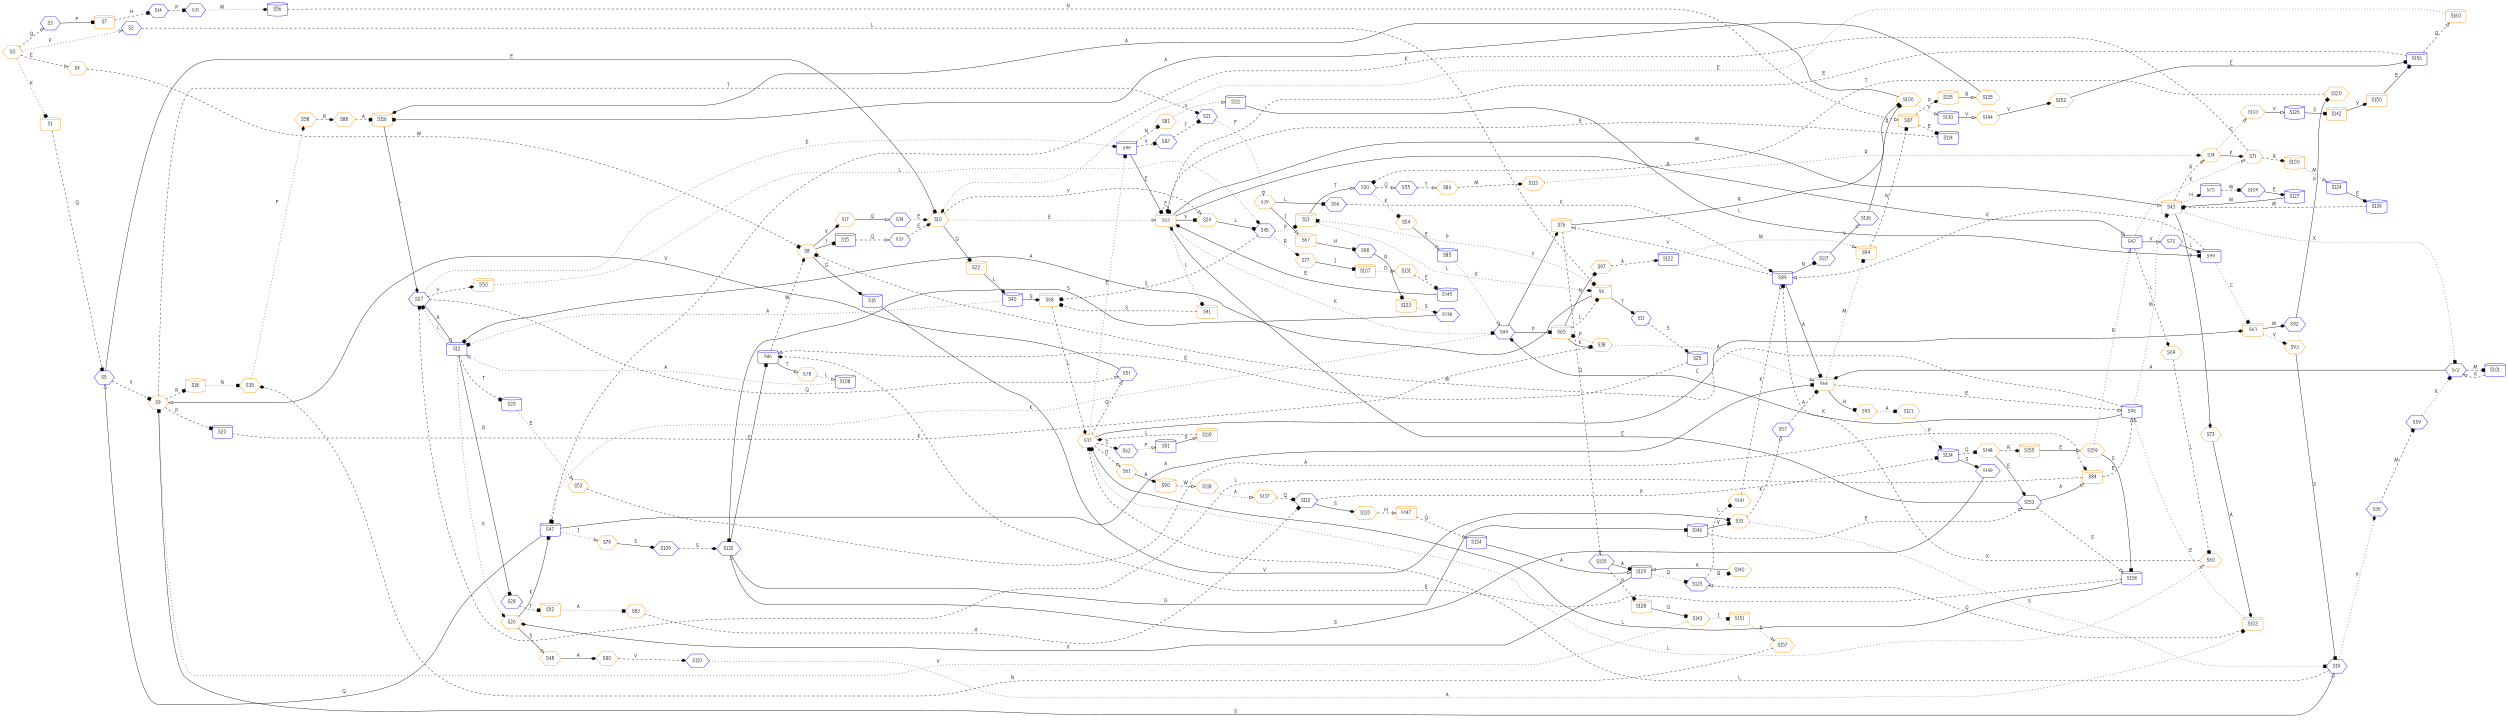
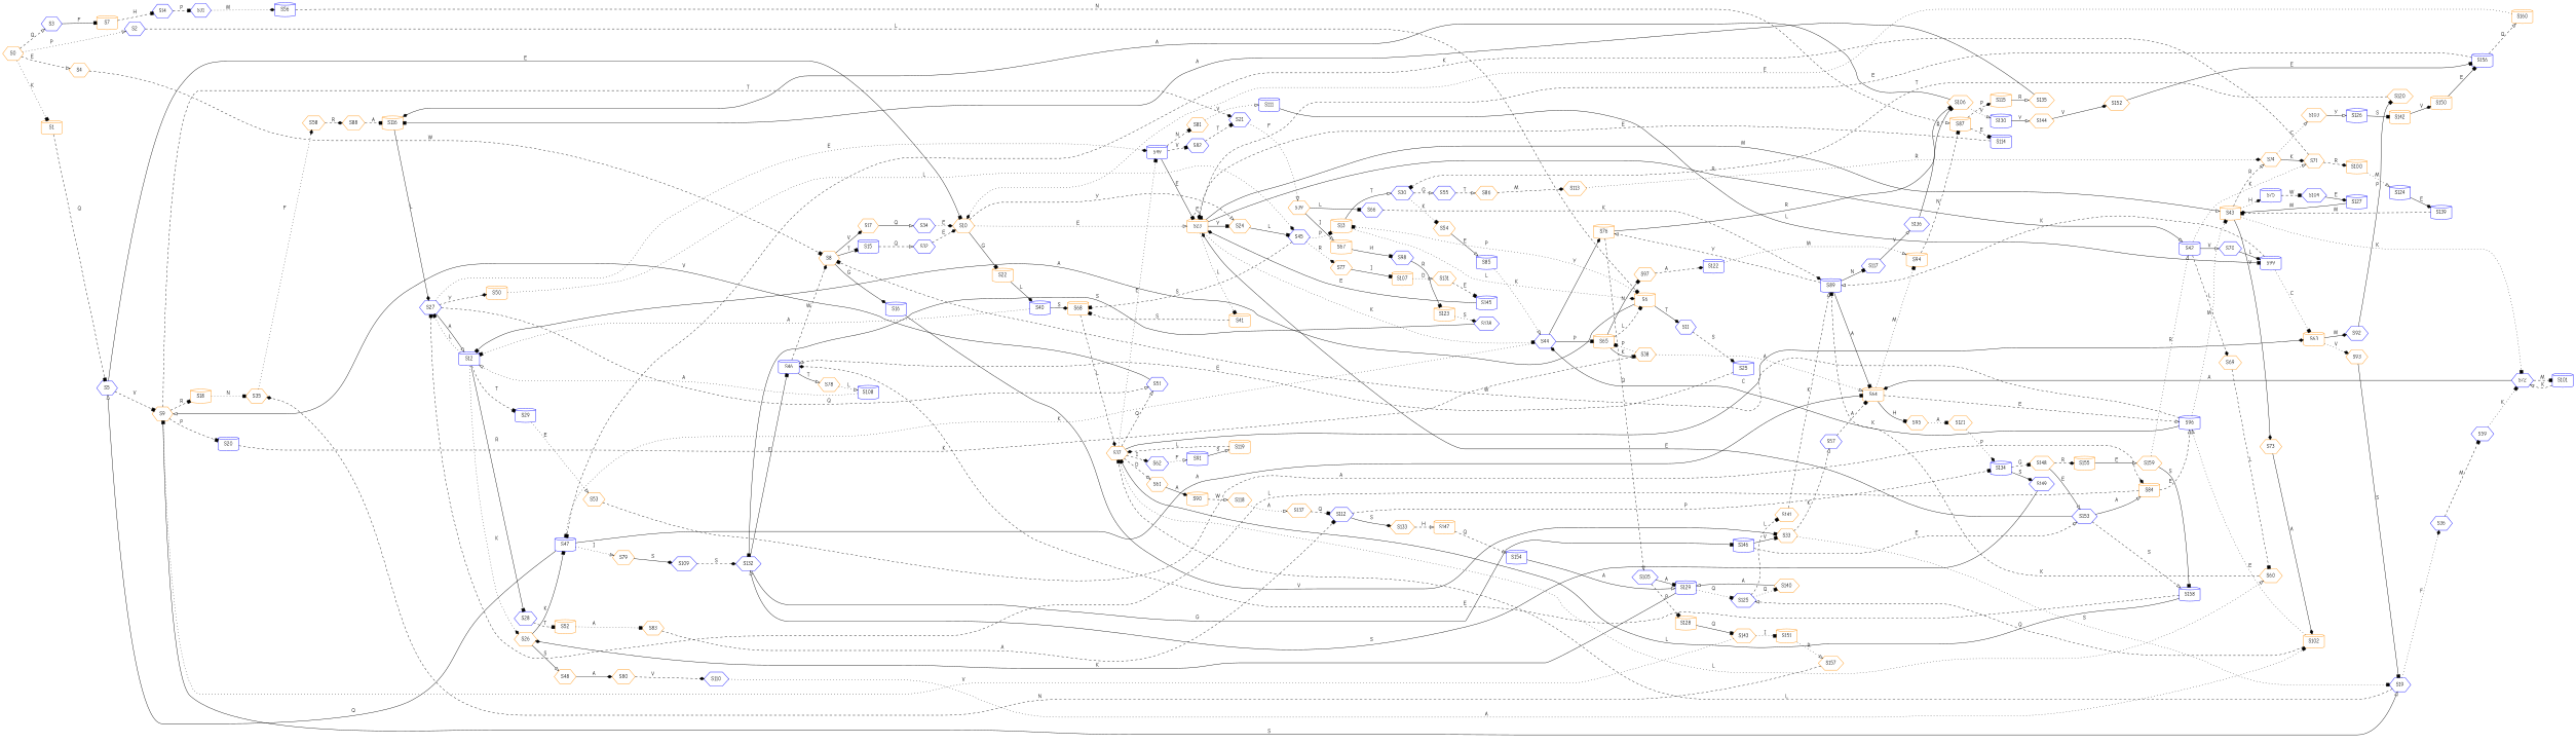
  strict digraph {
    fontname="Comic Neue"
    rankdir=LR
    node [color=darkorange fontname="Comic Neue" shape=hexagon]
    edge [arrowhead=box fontname="Comic Neue" style=solid]
    S1 [shape=cylinder]
    S0
    S2 [color=blue]
    S3 [color=blue]
    S4
    S5 [color=blue]
    S6 [shape=cylinder]
    S7 [shape=cylinder]
    S8
    S9
    S10
    S11 [color=blue]
    S12 [color=blue shape=cylinder]
    S13 [shape=cylinder]
    S14 [color=blue]
    S15 [color=blue shape=cylinder]
    S16 [color=blue shape=cylinder]
    S17
    S18 [shape=cylinder]
    S19 [color=blue]
    S20 [color=blue shape=cylinder]
    S21 [color=blue]
    S22 [shape=cylinder]
    S23 [shape=cylinder]
    S24
    S25 [color=blue shape=cylinder]
    S26
    S27 [color=blue]
    S28 [color=blue]
    S29 [color=blue shape=cylinder]
    S30 [color=blue]
    S31 [color=blue]
    S32 [color=blue]
    S33
    S34 [color=blue]
    S35
    S36 [color=blue]
    S37
    S38
    S39
    S40 [color=blue shape=cylinder]
    S41 [shape=cylinder]
    S42 [color=blue shape=cylinder]
    S43 [shape=cylinder]
    S44 [color=blue]
    S45 [color=blue]
    S46 [color=blue shape=cylinder]
    S47 [color=blue shape=cylinder]
    S48
    S49 [color=blue shape=cylinder]
    S50 [shape=cylinder]
    S51 [color=blue]
    S52 [shape=cylinder]
    S53
    S54
    S55 [color=blue]
    S56 [color=blue shape=cylinder]
    S57 [color=blue]
    S58
    S59 [color=blue]
    S60
    S61
    S62 [color=blue]
    S63 [shape=cylinder]
    S64 [shape=cylinder]
    S65 [shape=cylinder]
    S66 [color=blue]
    S67 [shape=cylinder]
    S68 [shape=cylinder]
    S69
    S70 [color=blue]
    S71
    S72 [color=blue]
    S73
    S74
    S75 [color=blue shape=cylinder]
    S76 [shape=cylinder]
    S77
    S78
    S79
    S80
    S81
    S82 [color=blue]
    S83
    S84 [shape=cylinder]
    S85 [color=blue shape=cylinder]
    S86
    S87 [shape=cylinder]
    S88
    S89 [color=blue shape=cylinder]
    S90 [shape=cylinder]
    S91 [color=blue shape=cylinder]
    S92 [color=blue]
    S93
    S94 [shape=cylinder]
    S95
    S96 [color=blue shape=cylinder]
    S97
    S98 [color=blue]
    S99 [color=blue shape=cylinder]
    S100 [shape=cylinder]
    S101 [color=blue shape=cylinder]
    S102 [shape=cylinder]
    S103
    S104 [color=blue]
    S105 [color=blue]
    S106
    S107 [shape=cylinder]
    S108 [color=blue shape=cylinder]
    S109 [color=blue]
    S110 [color=blue]
    S111 [color=blue shape=cylinder]
    S112 [color=blue]
    S113
    S114 [color=blue shape=cylinder]
    S115 [shape=cylinder]
    S116 [shape=cylinder]
    S117 [color=blue]
    S118
    S119 [shape=cylinder]
    S120
    S121
    S122 [color=blue shape=cylinder]
    S123 [shape=cylinder]
    S124 [color=blue shape=cylinder]
    S125 [color=blue]
    S126 [color=blue shape=cylinder]
    S127 [color=blue shape=cylinder]
    S128 [shape=cylinder]
    S129 [color=blue shape=cylinder]
    S130 [color=blue shape=cylinder]
    S131
    S132 [color=blue]
    S133
    S134 [color=blue shape=cylinder]
    S135
    S136 [color=blue]
    S137
    S138 [color=blue]
    S139 [color=blue shape=cylinder]
    S140
    S141
    S142 [shape=cylinder]
    S143
    S144
    S145 [color=blue shape=cylinder]
    S146 [color=blue shape=cylinder]
    S147 [shape=cylinder]
    S148
    S149 [color=blue]
    S150 [shape=cylinder]
    S151 [shape=cylinder]
    S152
    S153 [color=blue]
    S154 [color=blue shape=cylinder]
    S155 [shape=cylinder]
    S156 [color=blue shape=cylinder]
    S157
    S158 [color=blue shape=cylinder]
    S159
    S160 [shape=cylinder]
    S1 -> S5 [label=Q style=dashed]
    S0 -> S1 [label=K style=dotted]
    S0 -> S2 [arrowhead=onormal label=P style=dotted]
    S0 -> S3 [arrowhead=onormal label=Q style=dashed]
    S0 -> S4 [arrowhead=onormal label=E style=dashed]
    S2 -> S6 [label=L style=dashed]
    S3 -> S7 [label=F]
    S4 -> S8 [label=W style=dashed]
    S5 -> S9 [label=V style=dashed]
    S5 -> S10 [label=E]
    S6 -> S11 [arrowhead=diamond label=T]
    S6 -> S12 [label=A]
    S6 -> S13 [label=P style=dotted]
    S7 -> S14 [label=H style=dashed]
    S8 -> S15 [label=T]
    S8 -> S16 [arrowhead=diamond label=G]
    S8 -> S17 [arrowhead=diamond label=V]
    S9 -> S18 [label=R style=dashed]
    S9 -> S19 [arrowhead=onormal label=S]
    S9 -> S20 [label=P style=dashed]
    S9 -> S21 [arrowhead=diamond label=T style=dashed]
    S10 -> S22 [label=G]
    S10 -> S23 [arrowhead=onormal label=E style=dotted]
    S10 -> S24 [arrowhead=onormal label=Y style=dashed]
    S11 -> S25 [arrowhead=diamond label=S style=dashed]
    S12 -> S26 [arrowhead=diamond label=K style=dotted]
    S12 -> S27 [label=L style=dotted]
    S12 -> S28 [label=R]
    S12 -> S29 [label=T style=dashed]
    S13 -> S6 [arrowhead=diamond label=L style=dotted]
    S13 -> S30 [arrowhead=onormal label=T]
    S14 -> S31 [label=P style=dashed]
    S15 -> S32 [arrowhead=onormal label=Q style=dashed]
    S16 -> S33 [label=V]
    S17 -> S34 [arrowhead=onormal label=Q]
    S18 -> S35 [label=N style=dotted]
    S19 -> S36 [arrowhead=diamond label=F style=dotted]
    S19 -> S37 [label=L style=dashed]
    S20 -> S38 [label=K style=dashed]
    S21 -> S39 [arrowhead=onormal label=F style=dotted]
    S22 -> S40 [arrowhead=diamond label=L]
    S23 -> S23 [label=E style=dashed]
    S23 -> S24 [label=Y]
    S23 -> S41 [label=L style=dotted]
    S23 -> S42 [arrowhead=onormal label=R]
    S23 -> S43 [arrowhead=onormal label=M]
    S23 -> S44 [label=K style=dotted]
    S24 -> S45 [label=L]
    S25 -> S46 [arrowhead=onormal label=E style=dashed]
    S26 -> S47 [label=K]
    S26 -> S48 [arrowhead=onormal label=S]
    S27 -> S12 [arrowhead=onormal label=A]
    S27 -> S49 [arrowhead=diamond label=E style=dotted]
    S27 -> S50 [arrowhead=diamond label=Y style=dashed]
    S27 -> S51 [arrowhead=onormal label=Q style=dashed]
    S28 -> S52 [label=T style=dashed]
    S29 -> S53 [arrowhead=onormal label=E style=dotted]
    S30 -> S54 [label=K style=dotted]
    S30 -> S55 [arrowhead=onormal label=G style=dashed]
    S31 -> S56 [arrowhead=diamond label=M style=dotted]
    S32 -> S10 [arrowhead=diamond label=E style=dashed]
    S33 -> S19 [label=S style=dotted]
    S33 -> S57 [arrowhead=onormal label=K style=dashed]
    S34 -> S10 [arrowhead=diamond label=E style=dotted]
    S35 -> S58 [arrowhead=diamond label=F style=dotted]
    S36 -> S59 [label=M style=dashed]
    S37 -> S49 [label=E style=dotted]
    S37 -> S51 [arrowhead=onormal label=Q style=dashed]
    S37 -> S60 [arrowhead=onormal label=L style=dotted]
    S37 -> S61 [arrowhead=onormal label=D style=dashed]
    S37 -> S62 [arrowhead=diamond label=I style=dashed]
    S37 -> S63 [arrowhead=diamond label=C]
    S38 -> S64 [arrowhead=onormal label=A style=dotted]
    S38 -> S65 [label=P style=dotted]
    S39 -> S66 [label=L]
    S39 -> S67 [arrowhead=onormal label=I]
    S40 -> S12 [label=A style=dotted]
    S40 -> S68 [arrowhead=diamond label=S]
    S41 -> S68 [label=S style=dashed]
    S42 -> S69 [arrowhead=diamond label=L style=dashed]
    S42 -> S70 [arrowhead=onormal label=V]
    S42 -> S71 [arrowhead=onormal label=K style=dotted]
    S43 -> S72 [label=K style=dotted]
    S43 -> S73 [arrowhead=diamond label=V]
    S43 -> S74 [arrowhead=onormal label=R style=dashed]
    S43 -> S75 [arrowhead=diamond label=H style=dotted]
    S44 -> S47 [label=K style=dotted]
    S44 -> S65 [label=P]
    S44 -> S76 [arrowhead=diamond label=Y]
    S45 -> S13 [label=P style=dotted]
    S45 -> S68 [label=S style=dashed]
    S45 -> S77 [arrowhead=diamond label=R style=dotted]
    S46 -> S8 [arrowhead=diamond label=W style=dashed]
    S46 -> S78 [arrowhead=onormal label=T]
    S47 -> S5 [arrowhead=onormal label=Q]
    S47 -> S64 [label=A]
    S47 -> S79 [arrowhead=onormal label=I style=dotted]
    S48 -> S80 [arrowhead=diamond label=A]
    S49 -> S23 [label=E]
    S49 -> S81 [label=N style=dashed]
    S49 -> S82 [label=V style=dashed]
    S50 -> S45 [arrowhead=diamond label=L style=dotted]
    S51 -> S9 [arrowhead=onormal label=V]
    S52 -> S83 [label=A style=dotted]
    S53 -> S84 [arrowhead=diamond label=A style=dashed]
    S54 -> S85 [arrowhead=onormal label=E]
    S55 -> S86 [arrowhead=onormal label=T style=dashed]
    S56 -> S87 [arrowhead=onormal label=N style=dashed]
    S57 -> S64 [label=A style=dashed]
    S58 -> S88 [arrowhead=diamond label=R style=dashed]
    S59 -> S72 [label=K style=dotted]
    S60 -> S89 [label=K style=dashed]
    S61 -> S90 [arrowhead=diamond label=A]
    S62 -> S91 [arrowhead=onormal label=F style=dotted]
    S63 -> S92 [arrowhead=diamond label=M]
    S63 -> S93 [arrowhead=diamond label=V style=dotted]
    S64 -> S94 [label=M style=dotted]
    S64 -> S95 [label=H]
    S64 -> S96 [arrowhead=onormal label=E style=dashed]
    S65 -> S6 [label=L style=dashed]
    S65 -> S38 [arrowhead=onormal label=K]
    S65 -> S97 [label=N]
    S66 -> S89 [arrowhead=diamond label=K style=dashed]
    S67 -> S98 [label=H]
    S68 -> S37 [arrowhead=diamond label=L style=dashed]
    S69 -> S60 [label=L style=dashed]
    S70 -> S99 [arrowhead=diamond label=L]
    S71 -> S47 [label=K style=dashed]
    S71 -> S100 [arrowhead=diamond label=R style=dashed]
    S72 -> S64 [arrowhead=diamond label=A]
    S72 -> S101 [label=M style=dashed]
    S73 -> S102 [arrowhead=diamond label=A]
    S74 -> S71 [arrowhead=diamond label=K]
    S74 -> S103 [arrowhead=onormal label=C style=dotted]
    S75 -> S104 [label=W style=dashed]
    S76 -> S105 [arrowhead=onormal label=Q style=dashed]
    S76 -> S106 [label=R]
    S77 -> S107 [label=I]
    S78 -> S108 [arrowhead=onormal label=L style=dotted]
    S79 -> S109 [arrowhead=diamond label=S]
    S80 -> S110 [arrowhead=diamond label=V style=dashed]
    S81 -> S111 [arrowhead=onormal label=V style=dotted]
    S82 -> S21 [label=T style=dashed]
    S83 -> S112 [label=A style=dashed]
    S84 -> S27 [label=L style=dashed]
    S84 -> S96 [arrowhead=onormal label=E style=dashed]
    S85 -> S44 [arrowhead=onormal label=K style=dotted]
    S86 -> S113 [arrowhead=diamond label=M style=dashed]
    S87 -> S114 [label=E style=dashed]
    S87 -> S115 [arrowhead=diamond label=P style=dashed]
    S88 -> S116 [label=A style=dashed]
    S89 -> S64 [label=A]
    S89 -> S76 [arrowhead=onormal label=Y style=dashed]
    S89 -> S117 [label=N]
    S90 -> S118 [arrowhead=onormal label=W style=dashed]
    S91 -> S119 [arrowhead=onormal label=S]
    S92 -> S120 [label=P]
    S93 -> S19 [label=S]
    S94 -> S87 [label=N style=dashed]
    S95 -> S121 [label=A style=dotted]
    S96 -> S8 [label=W style=dashed]
    S96 -> S43 [label=M style=dotted]
    S96 -> S44 [arrowhead=diamond label=K]
    S97 -> S122 [arrowhead=diamond label=A style=dashed]
    S98 -> S123 [label=R]
    S99 -> S63 [label=C style=dotted]
    S99 -> S89 [arrowhead=onormal label=K style=dashed]
    S100 -> S124 [arrowhead=onormal label=M style=dotted]
    S101 -> S72 [arrowhead=onormal label=K style=dashed]
    S102 -> S96 [arrowhead=onormal label=E style=dotted]
    S102 -> S125 [arrowhead=onormal label=Q style=dashed]
    S103 -> S126 [arrowhead=onormal label=Y]
    S104 -> S127 [arrowhead=diamond label=E]
    S105 -> S128 [label=P style=dashed]
    S105 -> S129 [label=A]
    S106 -> S116 [arrowhead=diamond label=A]
    S106 -> S130 [arrowhead=onormal label=Y style=dotted]
    S107 -> S131 [arrowhead=onormal label=D style=dotted]
    S108 -> S12 [arrowhead=onormal label=A style=dotted]
    S109 -> S132 [arrowhead=diamond label=S style=dashed]
    S110 -> S102 [label=A style=dotted]
    S111 -> S99 [label=L]
    S112 -> S133 [arrowhead=diamond label=S]
    S112 -> S134 [label=P style=dashed]
    S113 -> S74 [arrowhead=diamond label=R style=dotted]
    S114 -> S23 [arrowhead=diamond label=E style=dashed]
    S115 -> S135 [arrowhead=onormal label=R]
    S116 -> S27 [arrowhead=diamond label=L]
    S117 -> S136 [arrowhead=onormal label=Y]
    S118 -> S137 [arrowhead=onormal label=A style=dotted]
    S119 -> S37 [arrowhead=diamond label=L style=dashed]
    S120 -> S30 [label=T style=dashed]
    S121 -> S134 [arrowhead=diamond label=P style=dotted]
    S122 -> S94 [arrowhead=onormal label=M style=dotted]
    S123 -> S138 [arrowhead=diamond label=S style=dotted]
    S124 -> S139 [arrowhead=diamond label=E]
    S125 -> S140 [label=Q style=dotted]
    S125 -> S141 [label=L style=dashed]
    S126 -> S142 [label=S]
    S127 -> S43 [arrowhead=diamond label=M]
    S128 -> S143 [label=Q]
    S129 -> S26 [arrowhead=diamond label=K]
    S129 -> S125 [label=Q style=dotted]
    S130 -> S144 [arrowhead=onormal label=Y]
    S131 -> S145 [label=E style=dashed]
    S132 -> S46 [label=E]
    S132 -> S146 [label=G]
    S133 -> S147 [arrowhead=onormal label=H style=dashed]
    S134 -> S148 [label=G style=dashed]
    S134 -> S149 [arrowhead=diamond label=S]
    S135 -> S116 [label=A]
    S136 -> S106 [label=R]
    S137 -> S112 [label=Q style=dashed]
    S138 -> S132 [label=S]
    S139 -> S43 [label=M style=dashed]
    S140 -> S129 [arrowhead=onormal label=A]
    S141 -> S89 [arrowhead=onormal label=K style=dashed]
    S142 -> S150 [arrowhead=diamond label=V]
    S143 -> S9 [label=V style=dotted]
    S143 -> S151 [label=I style=dotted]
    S144 -> S152 [arrowhead=diamond label=V]
    S145 -> S23 [arrowhead=diamond label=E]
    S146 -> S33 [label=V]
    S146 -> S153 [arrowhead=onormal label=E style=dashed]
    S147 -> S154 [arrowhead=onormal label=Q style=dashed]
-   S148 -> S153 [arrowhead=diamond label=E]
+   S148 -> S153 [arrowhead=onormal label=E]
    S148 -> S155 [arrowhead=diamond label=R style=dashed]
    S149 -> S132 [arrowhead=onormal label=S]
    S150 -> S156 [label=E]
    S151 -> S157 [arrowhead=onormal label=R style=dotted]
    S152 -> S156 [label=E]
    S153 -> S23 [arrowhead=diamond label=E]
    S153 -> S84 [arrowhead=onormal label=A]
    S153 -> S158 [arrowhead=onormal label=S style=dashed]
    S154 -> S129 [arrowhead=onormal label=A]
    S155 -> S159 [arrowhead=onormal label=E]
    S156 -> S23 [arrowhead=diamond label=E style=dashed]
    S156 -> S160 [arrowhead=onormal label=Q style=dashed]
    S157 -> S35 [arrowhead=diamond label=N style=dashed]
    S158 -> S37 [label=L]
    S158 -> S46 [arrowhead=diamond label=E style=dashed]
    S159 -> S42 [arrowhead=onormal label=R style=dotted]
    S159 -> S158 [label=S]
    S160 -> S10 [arrowhead=diamond label=E style=dotted]
  }
